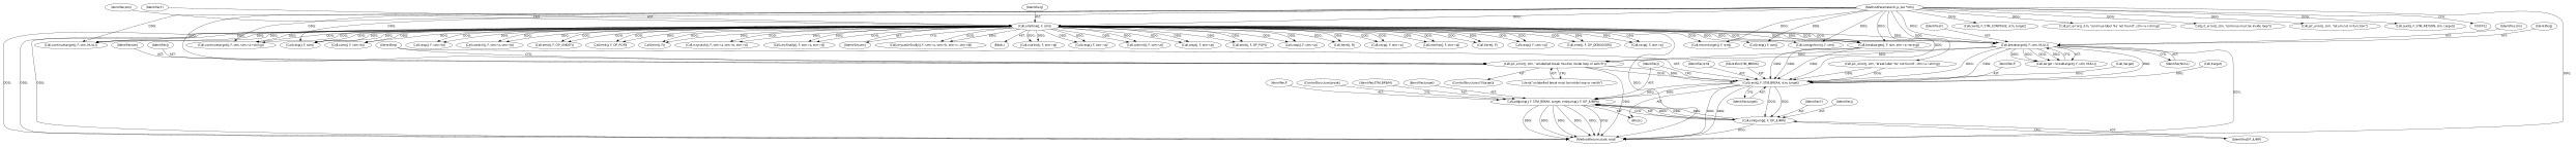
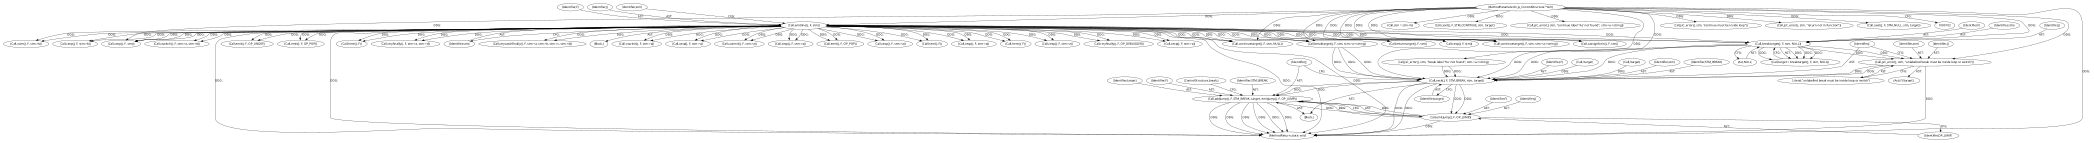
  digraph {
    fontname="Noto Sans"
    node [fontname="Noto Sans"]
    edge [fontname="Noto Sans"]
    n1 [label="(Call,jsC_error(J, stm, \"unlabelled break must be inside loop or switch\"))"]
    n2 [label="(Call,cexit(J, F, STM_BREAK, stm, target))"]
    n3 [label="(Literal,\"unlabelled break must be inside loop or switch\")"]
    n4 [label="(MethodReturn,static void)"]
-   n5 [label="(ControlStructure,if (!target))"]
+   n5 [label="(Ast,if (!target))"]
    n6 [label="(Call,addjump(J, F, STM_BREAK, target, emitjump(J, F, OP_JUMP)))"]
    n7 [label="(Call,emitjump(J, F, OP_JUMP))"]
    n8 [label="(Identifier,target)"]
    n9 [label="(Block,)"]
    n10 [label="(Call,breaktarget(J, F, stm, NULL))"]
-   n11 [label="(Identifier,NULL)"]
+   n11 [label="(Ast,NULL)"]
    n12 [label="(Call,target = breaktarget(J, F, stm, NULL))"]
    n13 [label="(Call,emitline(J, F, stm))"]
    n14 [label="(Call,breaktarget(J, F, stm, stm->a->string))"]
    n15 [label="(Call,continuetarget(J, F, stm, NULL))"]
    n16 [label="(Call,cstm(J, F, stm->b))"]
    n17 [label="(Call,cexp(J, F, stm->b))"]
    n18 [label="(Call,cswitch(J, F, stm->a, stm->b))"]
    n19 [label="(Call,continuetarget(J, F, stm, stm->a->string))"]
    n20 [label="(Call,emit(J, F, OP_UNDEF))"]
    n21 [label="(Call,returntarget(J, F, stm))"]
    n22 [label="(Call,cexp(J, F, stm))"]
    n23 [label="(Call,emit(J, F, OP_POP))"]
    n24 [label="(Call,here(J, F))"]
-   n25 [label="(Call,ctrycatch(J, F, stm->a, stm->b, stm->c))"]
    n26 [label="(Call,ctryfinally(J, F, stm->a, stm->d))"]
    n27 [label="(Identifier,stm)"]
    n28 [label="(Call,ctrycatchfinally(J, F, stm->a, stm->b, stm->c, stm->d))"]
    n29 [label="(Block,)"]
    n30 [label="(Call,cvarinit(J, F, stm->a))"]
    n31 [label="(Call,cexp(J, F, stm->a))"]
    n32 [label="(Call,cvarinit(J, F, stm->a))"]
    n33 [label="(Call,cexp(J, F, stm->a))"]
    n34 [label="(Call,cexp(J, F, stm))"]
    n35 [label="(Call,emit(J, F, OP_POP))"]
    n36 [label="(Call,cexp(J, F, stm->a))"]
    n37 [label="(Call,here(J, F))"]
    n38 [label="(Call,cexp(J, F, stm->a))"]
-   n39 [label="(Call,cstmlist(J, F, stm->a))"]
    n40 [label="(Call,here(J, F))"]
    n41 [label="(Call,cexp(J, F, stm->a))"]
-   n42 [label="(Call,emit(J, F, OP_DEBUGGER))"]
+   n42 [label="(Call,ctryfinally(J, F, OP_DEBUGGER))"]
    n43 [label="(Call,cexp(J, F, stm->a))"]
    n44 [label="(Call,cassignforin(J, F, stm))"]
-   n45 [label="(MethodParameterIn,js_Ast *stm)"]
+   n45 [label="(MethodParameterIn,js_ControlStructure *stm)"]
+   n46 [label="(Call,stm = stm->b)"]
    n47 [label="(Call,cexit(J, F, STM_CONTINUE, stm, target))"]
    n48 [label="(Call,jsC_error(J, stm, \"continue label '%s' not found\", stm->a->string))"]
    n49 [label="(Call,jsC_error(J, stm, \"continue must be inside loop\"))"]
    n50 [label="(Call,jsC_error(J, stm, \"break label '%s' not found\", stm->a->string))"]
    n51 [label="(Call,jsC_error(J, stm, \"return not in function\"))"]
-   n52 [label="(Call,cexit(J, F, STM_RETURN, stm, target))"]
+   n52 [label="(Call,cexit(J, F, STM_NULL, stm, target))"]
    1000102
    n54 [label="(Identifier,OP_JUMP)"]
    n55 [label="(Identifier,STM_BREAK)"]
    n56 [label="(Identifier,F)"]
    n57 [label="(Identifier,F)"]
    n58 [label="(Identifier,F)"]
    n59 [label="(Identifier,J)"]
    n60 [label="(Identifier,stm)"]
    n61 [label="(Identifier,F)"]
    n62 [label="(Identifier,J)"]
    n63 [label="(Identifier,target)"]
    n64 [label="(Call,!target)"]
    n65 [label="(Identifier,J)"]
    n66 [label="(Identifier,F)"]
    n67 [label="(Identifier,J)"]
    n68 [label="(Identifier,stm)"]
    n69 [label="(Identifier,stm)"]
    n70 [label="(Identifier,J)"]
    n71 [label="(Call,!target)"]
    n72 [label="(Identifier,stm)"]
    n73 [label="(Identifier,STM_BREAK)"]
    n74 [label="(Identifier,J)"]
    n75 [label="(ControlStructure,break;)"]
    n1 -> n2 [label="DDG: "]
    n1 -> n2 [label="DDG: "]
    n1 -> n3 [label="CFG: "]
    n1 -> n4 [label="DDG: "]
    n1 -> n5 [label="AST: "]
    n2 -> n4 [label="DDG: "]
    n2 -> n4 [label="DDG: "]
    n2 -> n6 [label="DDG: "]
    n2 -> n6 [label="DDG: "]
    n2 -> n7 [label="DDG: "]
    n2 -> n7 [label="DDG: "]
    n2 -> n8 [label="CFG: "]
    n2 -> n9 [label="AST: "]
    n3 -> n1 [label="AST: "]
    n6 -> n4 [label="DDG: "]
    n6 -> n4 [label="DDG: "]
    n6 -> n4 [label="DDG: "]
    n6 -> n4 [label="DDG: "]
    n6 -> n4 [label="DDG: "]
    n6 -> n4 [label="DDG: "]
    n6 -> n7 [label="CFG: "]
    n6 -> n9 [label="AST: "]
    n7 -> n4 [label="DDG: "]
    n7 -> n6 [label="AST: "]
    n7 -> n6 [label="DDG: "]
    n7 -> n6 [label="DDG: "]
    n7 -> n6 [label="DDG: "]
    n7 -> n54 [label="CFG: "]
    n8 -> n2 [label="AST: "]
    n10 -> n1 [label="DDG: "]
    n10 -> n1 [label="DDG: "]
    n10 -> n2 [label="DDG: "]
    n10 -> n2 [label="DDG: "]
    n10 -> n2 [label="DDG: "]
-   n10 -> n4 [label="DDG: "]
    n10 -> n11 [label="CFG: "]
    n10 -> n12 [label="AST: "]
    n10 -> n12 [label="DDG: "]
    n10 -> n12 [label="DDG: "]
    n10 -> n12 [label="DDG: "]
    n10 -> n12 [label="DDG: "]
    n11 -> n10 [label="AST: "]
    n12 -> n10 [label="CFG: "]
    n13 -> n4 [label="DDG: "]
    n13 -> n4 [label="DDG: "]
    n13 -> n4 [label="DDG: "]
    n13 -> n4 [label="DDG: "]
    n13 -> n10 [label="DDG: "]
    n13 -> n10 [label="DDG: "]
    n13 -> n10 [label="DDG: "]
    n13 -> n14 [label="DDG: "]
    n13 -> n14 [label="DDG: "]
    n13 -> n14 [label="DDG: "]
    n13 -> n15 [label="DDG: "]
    n13 -> n15 [label="DDG: "]
    n13 -> n15 [label="DDG: "]
    n13 -> n16 [label="DDG: "]
    n13 -> n16 [label="DDG: "]
    n13 -> n17 [label="DDG: "]
    n13 -> n17 [label="DDG: "]
    n13 -> n18 [label="DDG: "]
    n13 -> n18 [label="DDG: "]
    n13 -> n19 [label="DDG: "]
    n13 -> n19 [label="DDG: "]
    n13 -> n19 [label="DDG: "]
    n13 -> n20 [label="DDG: "]
    n13 -> n20 [label="DDG: "]
    n13 -> n21 [label="DDG: "]
    n13 -> n22 [label="DDG: "]
    n13 -> n23 [label="DDG: "]
    n13 -> n23 [label="DDG: "]
    n13 -> n24 [label="DDG: "]
    n13 -> n24 [label="DDG: "]
-   n13 -> n25 [label="DDG: "]
-   n13 -> n25 [label="DDG: "]
    n13 -> n26 [label="DDG: "]
    n13 -> n26 [label="DDG: "]
    n13 -> n27 [label="CFG: "]
    n13 -> n28 [label="DDG: "]
    n13 -> n28 [label="DDG: "]
    n13 -> n29 [label="AST: "]
    n13 -> n30 [label="DDG: "]
    n13 -> n30 [label="DDG: "]
    n13 -> n31 [label="DDG: "]
    n13 -> n31 [label="DDG: "]
    n13 -> n32 [label="DDG: "]
    n13 -> n32 [label="DDG: "]
    n13 -> n33 [label="DDG: "]
    n13 -> n33 [label="DDG: "]
    n13 -> n34 [label="DDG: "]
    n13 -> n34 [label="DDG: "]
    n13 -> n34 [label="DDG: "]
    n13 -> n35 [label="DDG: "]
    n13 -> n35 [label="DDG: "]
    n13 -> n36 [label="DDG: "]
    n13 -> n36 [label="DDG: "]
    n13 -> n37 [label="DDG: "]
    n13 -> n37 [label="DDG: "]
    n13 -> n38 [label="DDG: "]
    n13 -> n38 [label="DDG: "]
-   n13 -> n39 [label="DDG: "]
-   n13 -> n39 [label="DDG: "]
    n13 -> n40 [label="DDG: "]
    n13 -> n40 [label="DDG: "]
    n13 -> n41 [label="DDG: "]
    n13 -> n41 [label="DDG: "]
    n13 -> n42 [label="DDG: "]
    n13 -> n42 [label="DDG: "]
    n13 -> n43 [label="DDG: "]
    n13 -> n43 [label="DDG: "]
    n13 -> n44 [label="DDG: "]
    n14 -> n2 [label="DDG: "]
    n14 -> n2 [label="DDG: "]
    n14 -> n2 [label="DDG: "]
    n27 -> n13 [label="AST: "]
    n45 -> n1 [label="DDG: "]
    n45 -> n2 [label="DDG: "]
    n45 -> n4 [label="DDG: "]
    n45 -> n10 [label="DDG: "]
    n45 -> n13 [label="DDG: "]
    n45 -> n14 [label="DDG: "]
    n45 -> n15 [label="DDG: "]
    n45 -> n19 [label="DDG: "]
    n45 -> n21 [label="DDG: "]
    n45 -> n22 [label="DDG: "]
    n45 -> n34 [label="DDG: "]
    n45 -> n44 [label="DDG: "]
+   n45 -> n46 [label="DDG: "]
    n45 -> n47 [label="DDG: "]
    n45 -> n48 [label="DDG: "]
    n45 -> n49 [label="DDG: "]
    n45 -> n50 [label="DDG: "]
    n45 -> n51 [label="DDG: "]
    n45 -> n52 [label="DDG: "]
    n45 -> 1000102 [label="CFG: "]
    n50 -> n2 [label="DDG: "]
    n50 -> n2 [label="DDG: "]
    n54 -> n7 [label="AST: "]
    n55 -> n6 [label="AST: "]
    n56 -> n2 [label="AST: "]
    n57 -> n10 [label="AST: "]
    n58 -> n7 [label="AST: "]
    n59 -> n7 [label="AST: "]
    n60 -> n10 [label="AST: "]
    n61 -> n13 [label="AST: "]
    n62 -> n13 [label="AST: "]
    n63 -> n6 [label="AST: "]
    n64 -> n2 [label="DDG: "]
    n65 -> n2 [label="CFG: "]
    n65 -> n6 [label="AST: "]
    n66 -> n6 [label="AST: "]
    n67 -> n1 [label="CFG: "]
    n67 -> n2 [label="AST: "]
    n68 -> n1 [label="AST: "]
    n69 -> n13 [label="CFG: "]
    n70 -> n10 [label="AST: "]
    n71 -> n2 [label="DDG: "]
    n72 -> n2 [label="AST: "]
    n73 -> n2 [label="AST: "]
    n74 -> n1 [label="AST: "]
    n75 -> n6 [label="CFG: "]
  }
